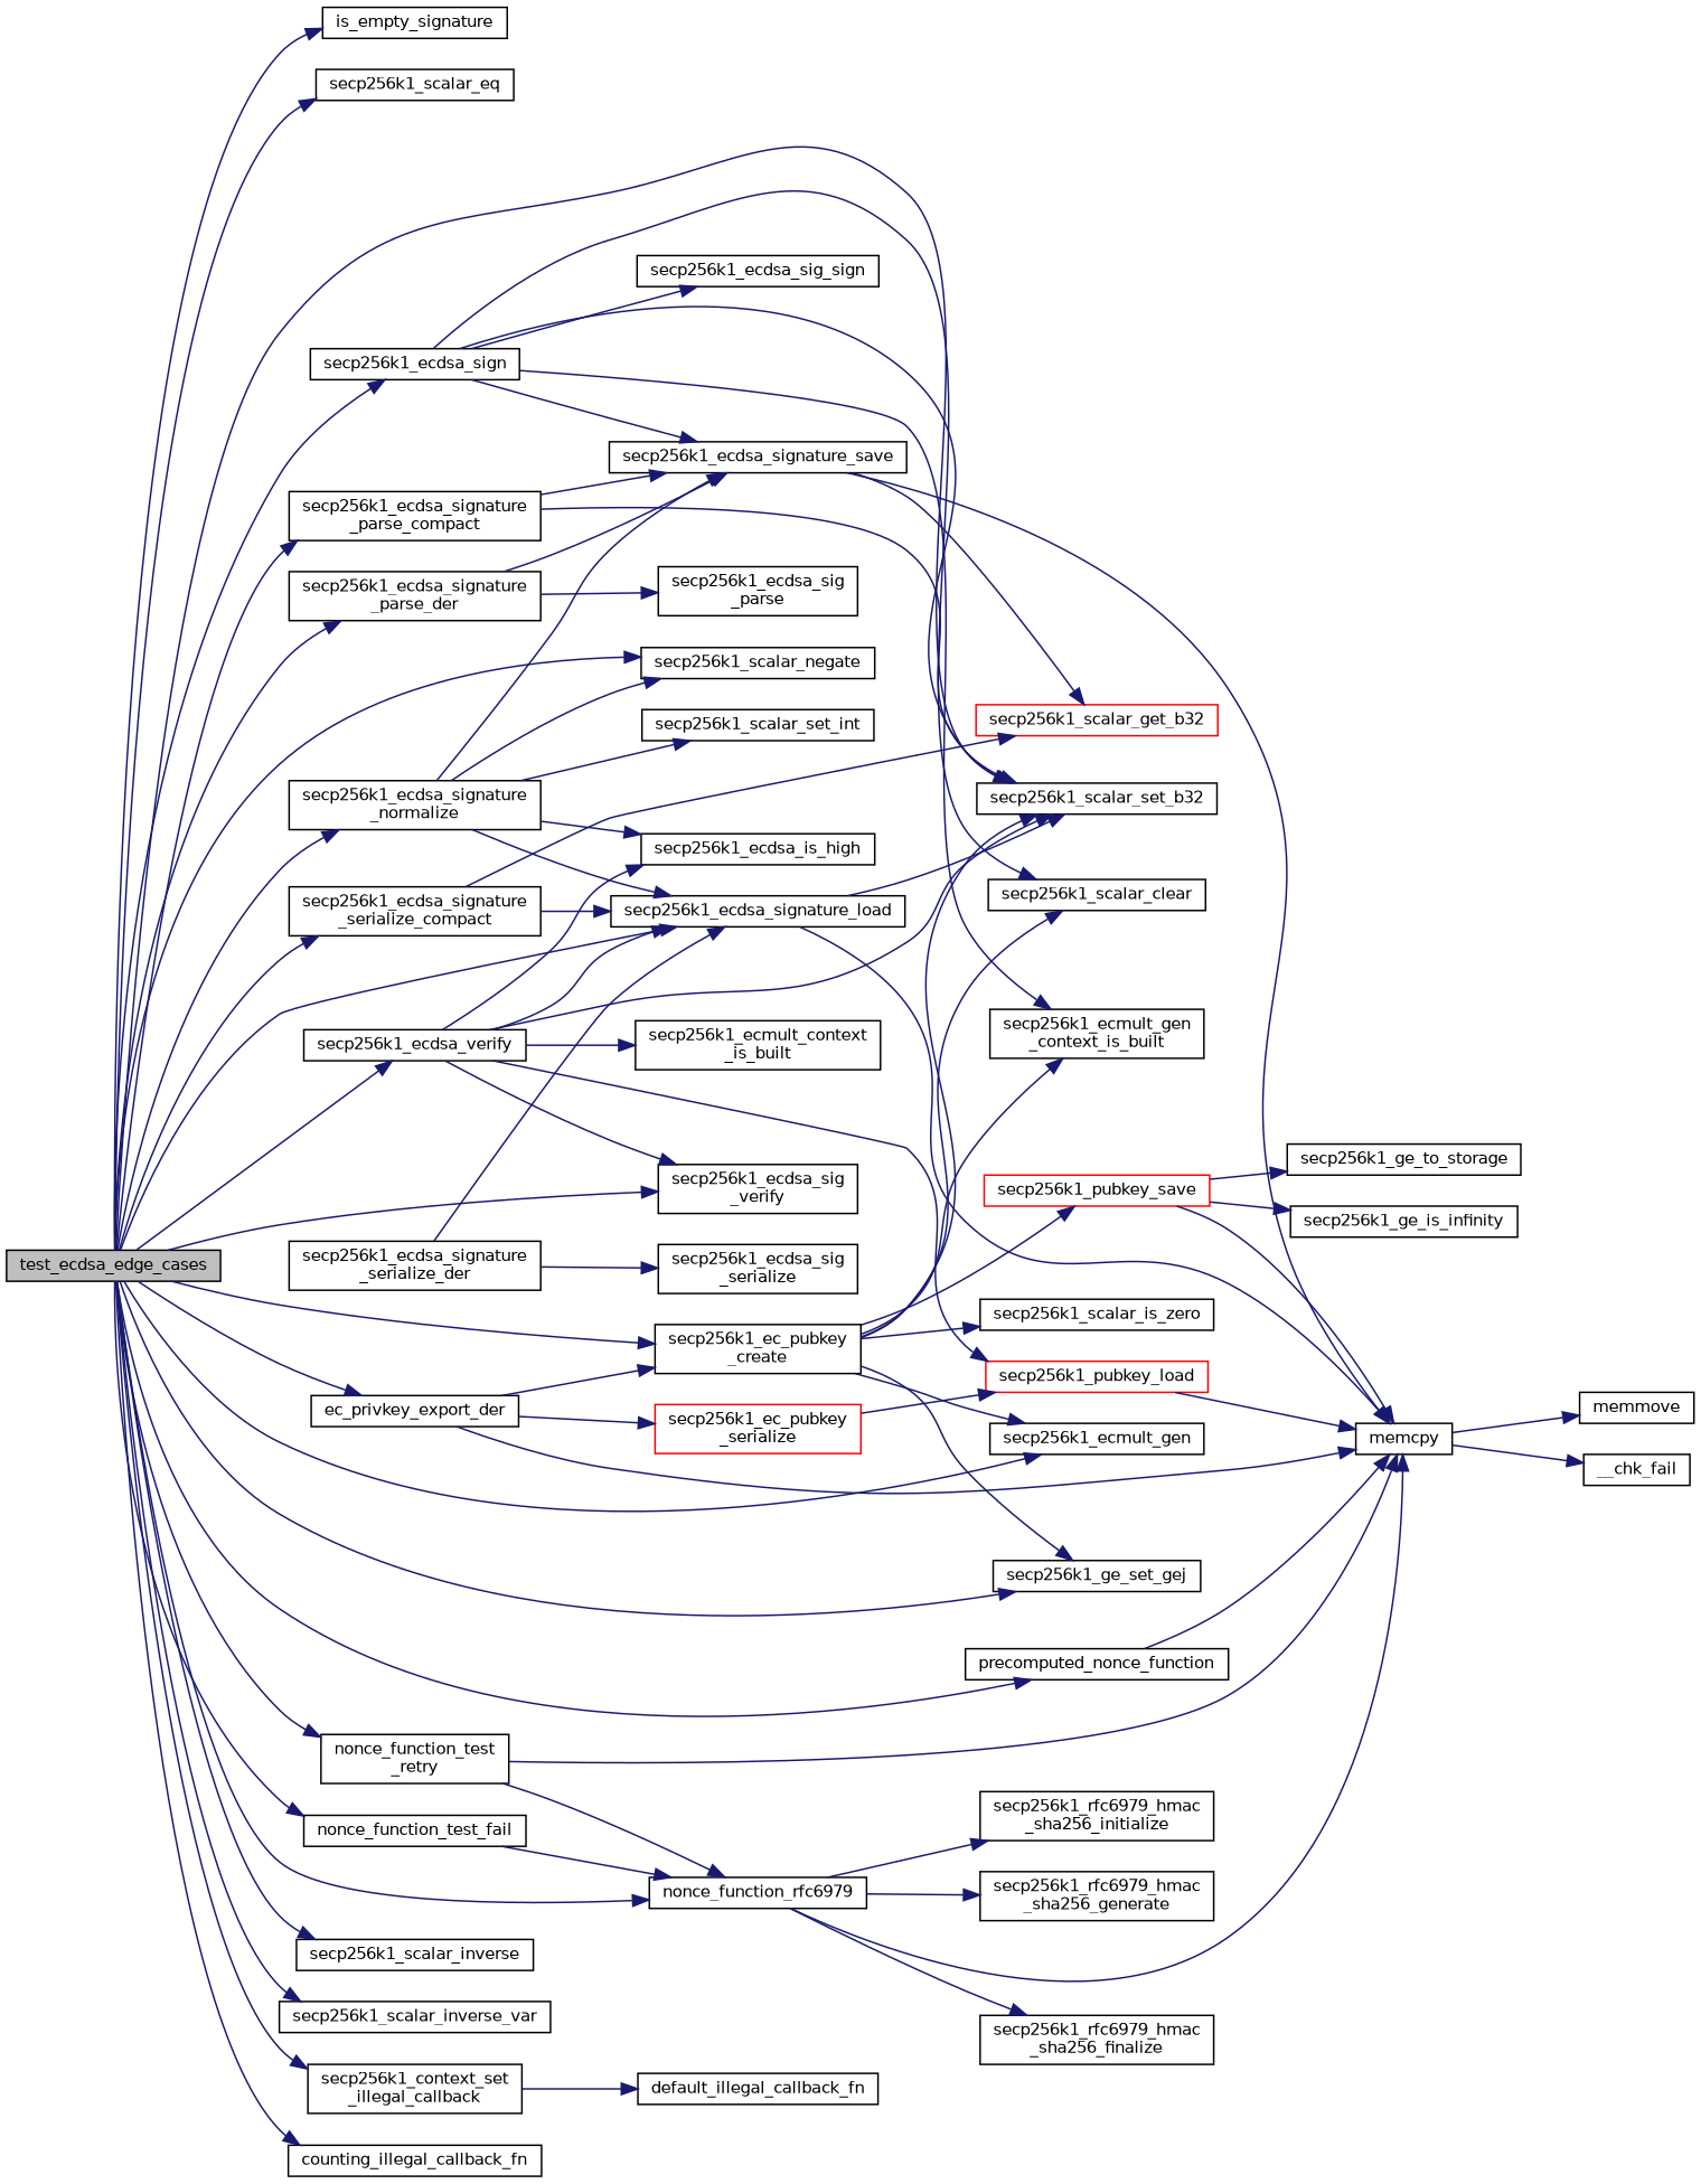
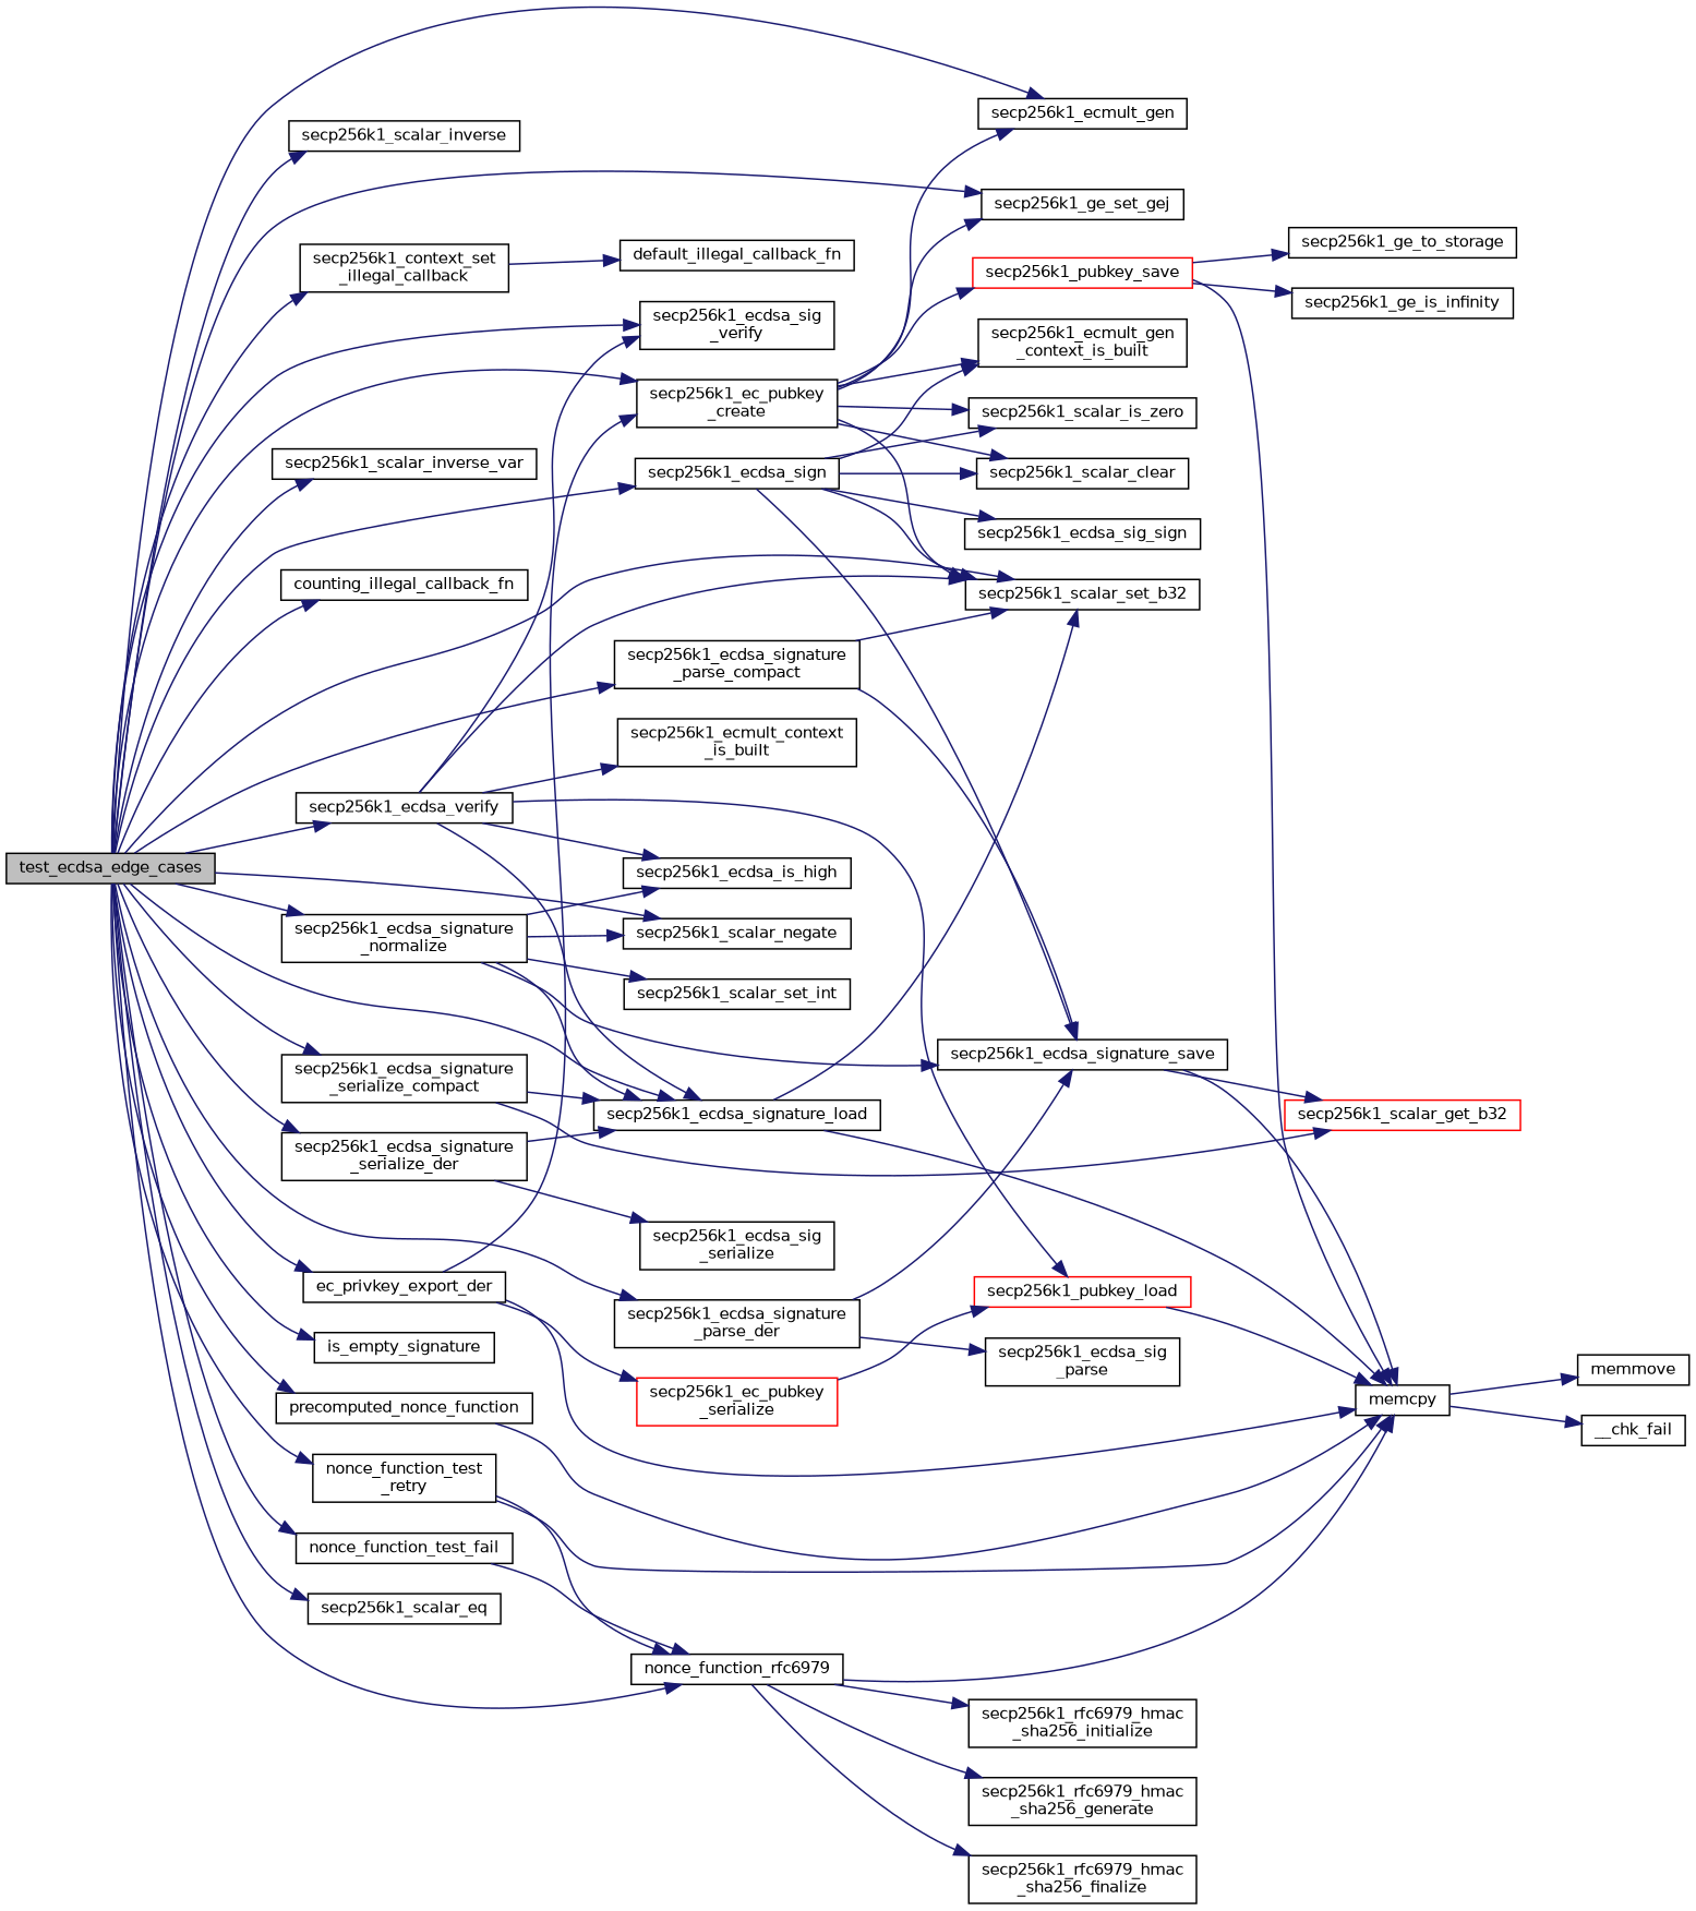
  digraph {
    rankdir=LR
    node [color=black fillcolor=white fontname=Helvetica fontsize=10 shape=record style=filled]
    edge [color=midnightblue fontname=Helvetica fontsize=10 labelfontname=Helvetica labelfontsize=10 style=solid]
    n1 [fillcolor=grey75 fontcolor=black height=0.2 label=test_ecdsa_edge_cases width=0.4]
    n2 [height=0.2 label=secp256k1_scalar_negate width=0.4]
    n3 [height=0.2 label=secp256k1_scalar_inverse width=0.4]
    n4 [height=0.2 label=secp256k1_ecmult_gen width=0.4]
    n5 [height=0.2 label=secp256k1_ge_set_gej width=0.4]
    n6 [height=0.2 label="secp256k1_ecdsa_sig\l_verify" width=0.4]
    n7 [height=0.2 label=secp256k1_scalar_set_b32 width=0.4]
    n8 [height=0.2 label=secp256k1_scalar_inverse_var width=0.4]
    n9 [height=0.2 label="secp256k1_context_set\l_illegal_callback" width=0.4]
    n10 [height=0.2 label=counting_illegal_callback_fn width=0.4]
    n11 [height=0.2 label=secp256k1_ecdsa_sign width=0.4]
    n12 [height=0.2 label=precomputed_nonce_function width=0.4]
    n13 [height=0.2 label="secp256k1_ec_pubkey\l_create" width=0.4]
    n14 [height=0.2 label=secp256k1_ecdsa_verify width=0.4]
    n15 [height=0.2 label=secp256k1_ecdsa_signature_load width=0.4]
    n16 [height=0.2 label="secp256k1_ecdsa_signature\l_serialize_der" width=0.4]
    n17 [height=0.2 label="secp256k1_ecdsa_signature\l_parse_der" width=0.4]
    n18 [height=0.2 label="secp256k1_ecdsa_signature\l_normalize" width=0.4]
    n19 [height=0.2 label="secp256k1_ecdsa_signature\l_serialize_compact" width=0.4]
    n20 [height=0.2 label="secp256k1_ecdsa_signature\l_parse_compact" width=0.4]
    n21 [height=0.2 label=is_empty_signature width=0.4]
    n22 [height=0.2 label=nonce_function_test_fail width=0.4]
    n23 [height=0.2 label=nonce_function_rfc6979 width=0.4]
    n24 [height=0.2 label="nonce_function_test\l_retry" width=0.4]
    n25 [height=0.2 label=secp256k1_scalar_eq width=0.4]
    n26 [height=0.2 label=ec_privkey_export_der width=0.4]
    n27 [height=0.2 label=secp256k1_scalar_set_int width=0.4]
    n28 [height=0.2 label=default_illegal_callback_fn width=0.4]
    n29 [height=0.2 label="secp256k1_ecmult_gen\l_context_is_built" width=0.4]
    n30 [height=0.2 label=secp256k1_scalar_is_zero width=0.4]
    n31 [height=0.2 label=secp256k1_ecdsa_sig_sign width=0.4]
    n32 [height=0.2 label=secp256k1_scalar_clear width=0.4]
    n33 [height=0.2 label=secp256k1_ecdsa_signature_save width=0.4]
    n34 [height=0.2 label=memcpy width=0.4]
    n35 [color=red height=0.2 label=secp256k1_pubkey_save width=0.4]
    n36 [height=0.2 label="secp256k1_ecmult_context\l_is_built" width=0.4]
    n37 [height=0.2 label=secp256k1_ecdsa_is_high width=0.4]
    n38 [color=red height=0.2 label=secp256k1_pubkey_load width=0.4]
    n39 [height=0.2 label="secp256k1_ecdsa_sig\l_serialize" width=0.4]
    n40 [height=0.2 label="secp256k1_ecdsa_sig\l_parse" width=0.4]
    n41 [color=red height=0.2 label=secp256k1_scalar_get_b32 width=0.4]
    n42 [height=0.2 label="secp256k1_rfc6979_hmac\l_sha256_initialize" width=0.4]
    n43 [height=0.2 label="secp256k1_rfc6979_hmac\l_sha256_generate" width=0.4]
    n44 [height=0.2 label="secp256k1_rfc6979_hmac\l_sha256_finalize" width=0.4]
    n45 [color=red height=0.2 label="secp256k1_ec_pubkey\l_serialize" width=0.4]
    n46 [height=0.2 label=memmove width=0.4]
    n47 [height=0.2 label=__chk_fail width=0.4]
    n48 [height=0.2 label=secp256k1_ge_to_storage width=0.4]
    n49 [height=0.2 label=secp256k1_ge_is_infinity width=0.4]
    n1 -> n2
    n1 -> n3
    n1 -> n4
    n1 -> n5
    n1 -> n6
    n1 -> n7
    n1 -> n8
    n1 -> n9
    n1 -> n10
    n1 -> n11
    n1 -> n12
    n1 -> n13
    n1 -> n14
    n1 -> n15
+   n1 -> n16
    n1 -> n17
    n1 -> n18
    n1 -> n19
    n1 -> n20
    n1 -> n21
    n1 -> n22
    n1 -> n23
    n1 -> n24
    n1 -> n25
    n1 -> n26
    n9 -> n28
    n11 -> n7
    n11 -> n29
+   n11 -> n30
    n11 -> n31
    n11 -> n32
    n11 -> n33
    n12 -> n34
    n13 -> n4
    n13 -> n5
    n13 -> n7
    n13 -> n29
    n13 -> n30
    n13 -> n32
    n13 -> n35
    n14 -> n6
    n14 -> n7
    n14 -> n15
    n14 -> n36
    n14 -> n37
    n14 -> n38
    n15 -> n7
    n15 -> n34
    n16 -> n15
    n16 -> n39
    n17 -> n33
    n17 -> n40
    n18 -> n2
    n18 -> n15
    n18 -> n27
    n18 -> n33
    n18 -> n37
    n19 -> n15
    n19 -> n41
    n20 -> n7
    n20 -> n33
    n22 -> n23
    n23 -> n34
    n23 -> n42
    n23 -> n43
    n23 -> n44
    n24 -> n23
    n24 -> n34
    n26 -> n13
    n26 -> n34
    n26 -> n45
    n33 -> n34
    n33 -> n41
    n34 -> n46
    n34 -> n47
    n35 -> n34
    n35 -> n48
    n35 -> n49
    n38 -> n34
    n45 -> n38
  }
